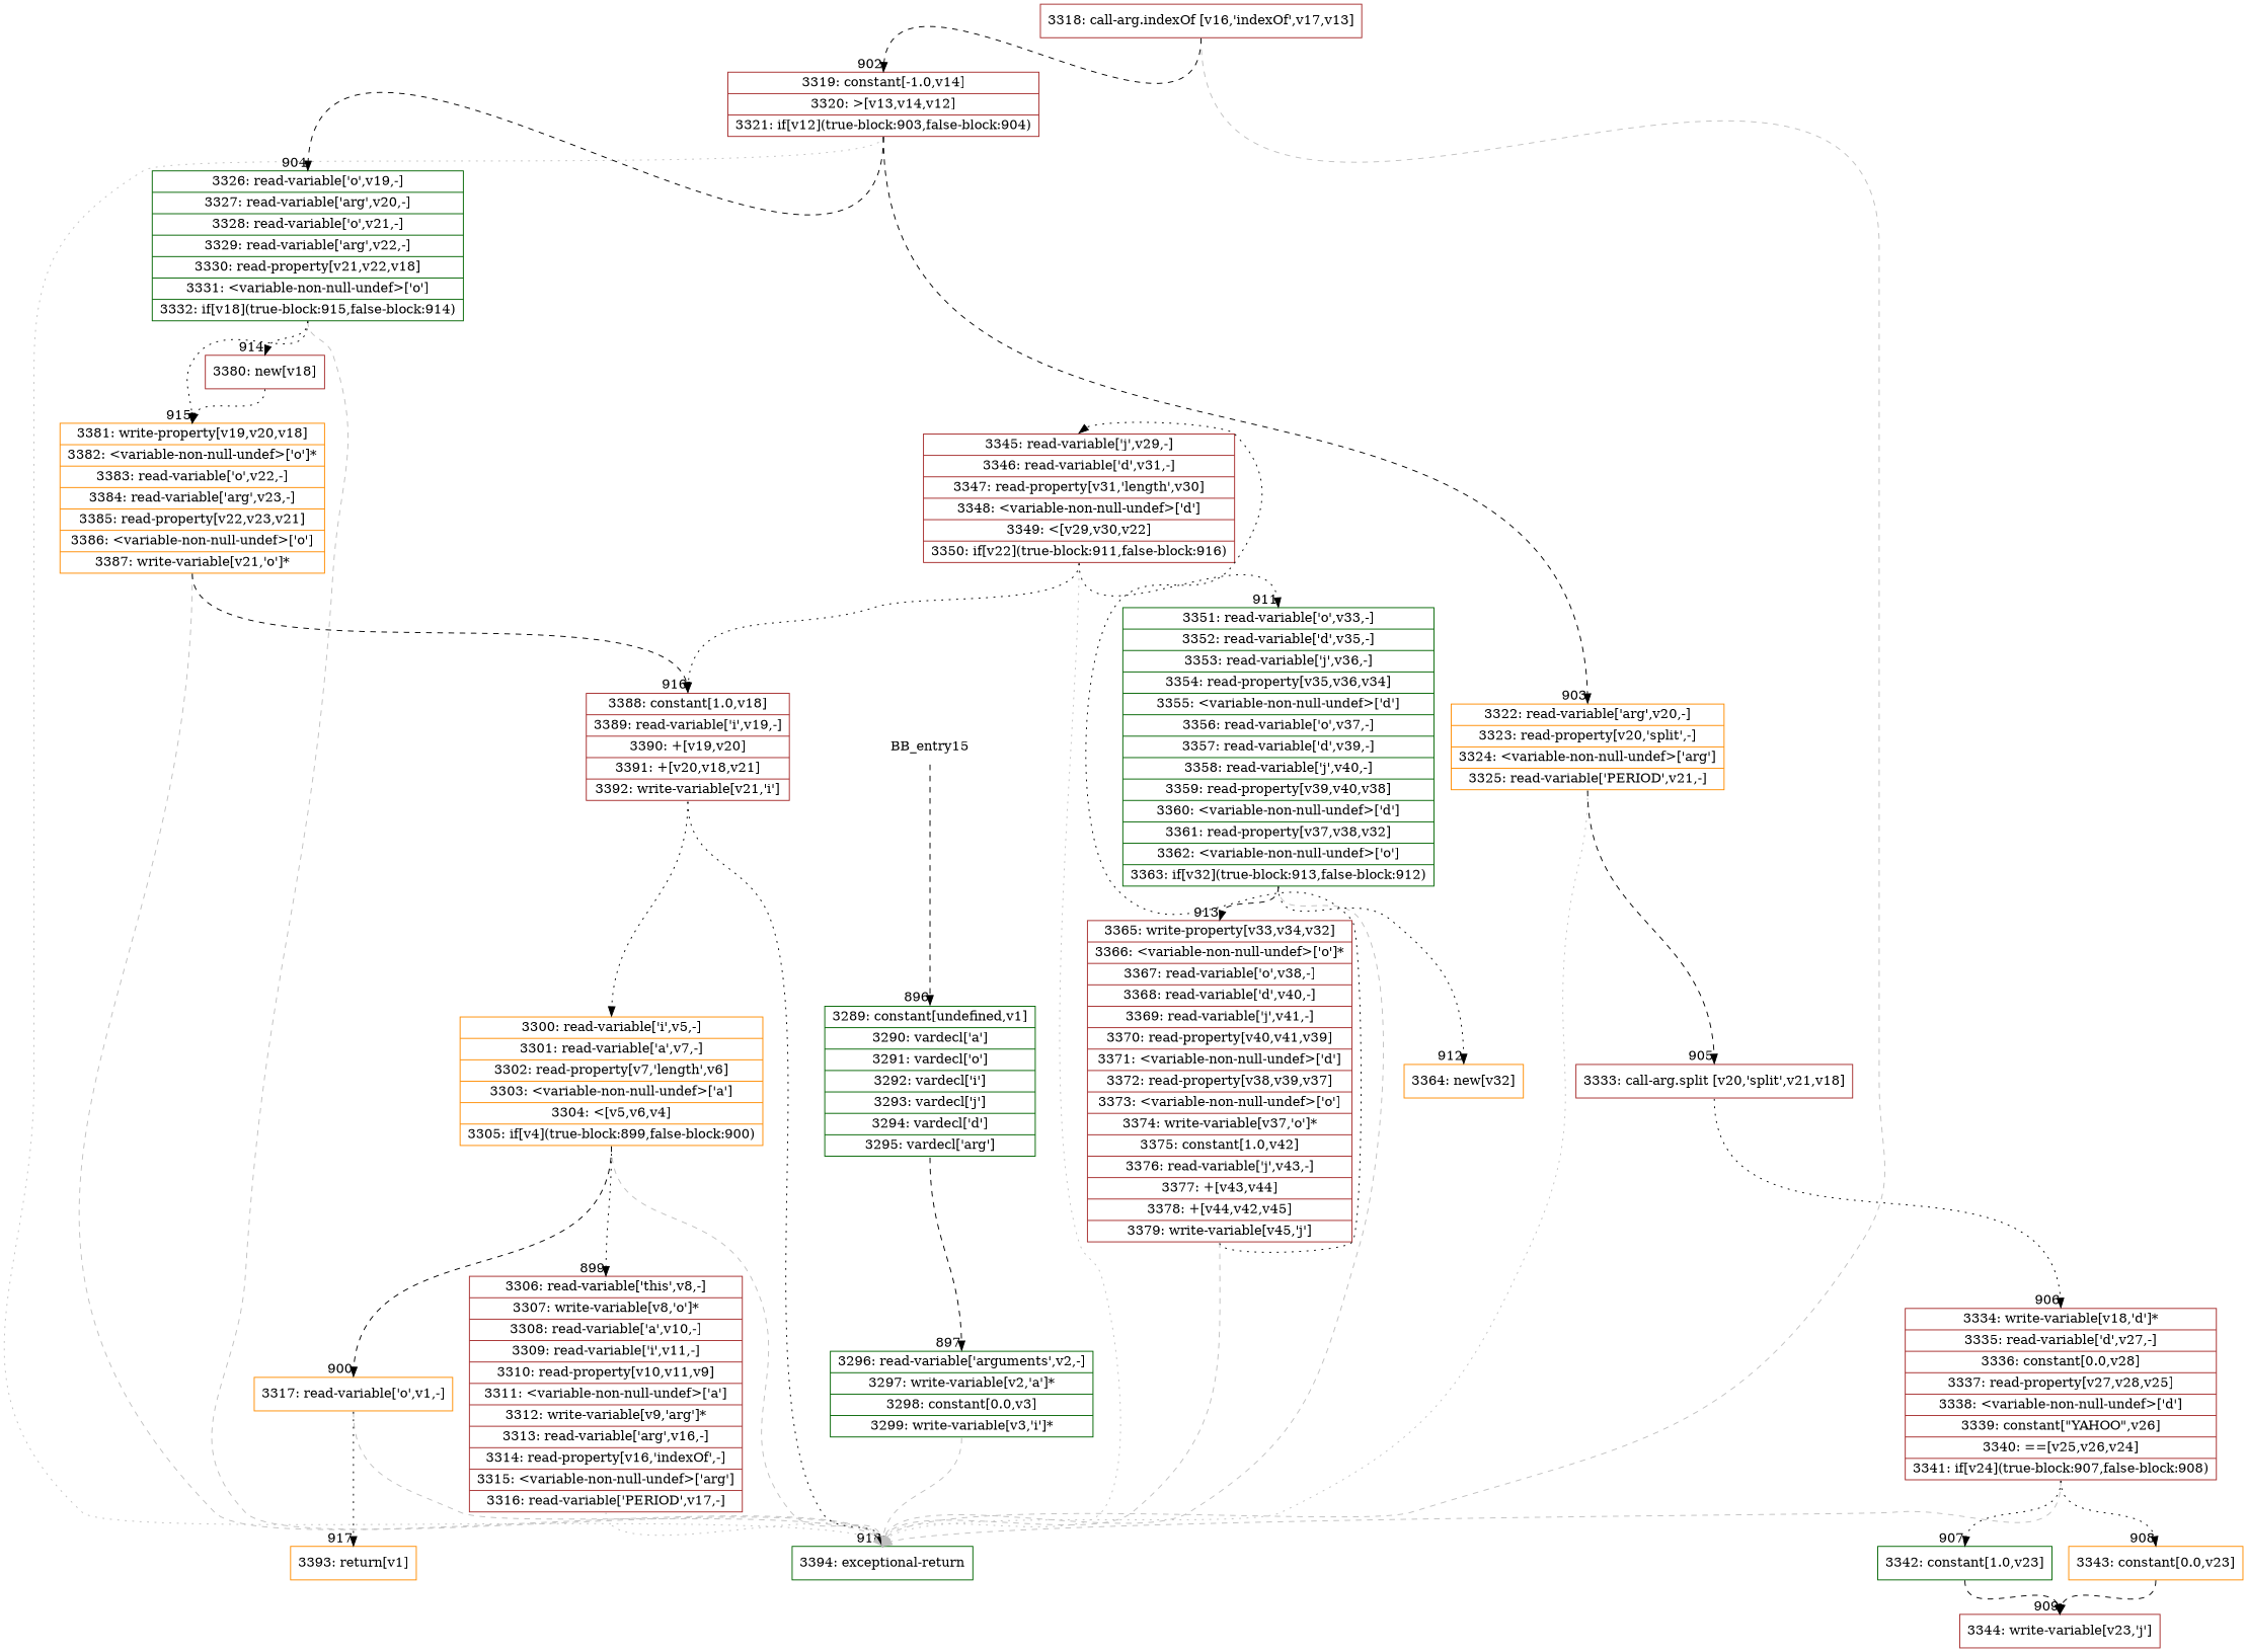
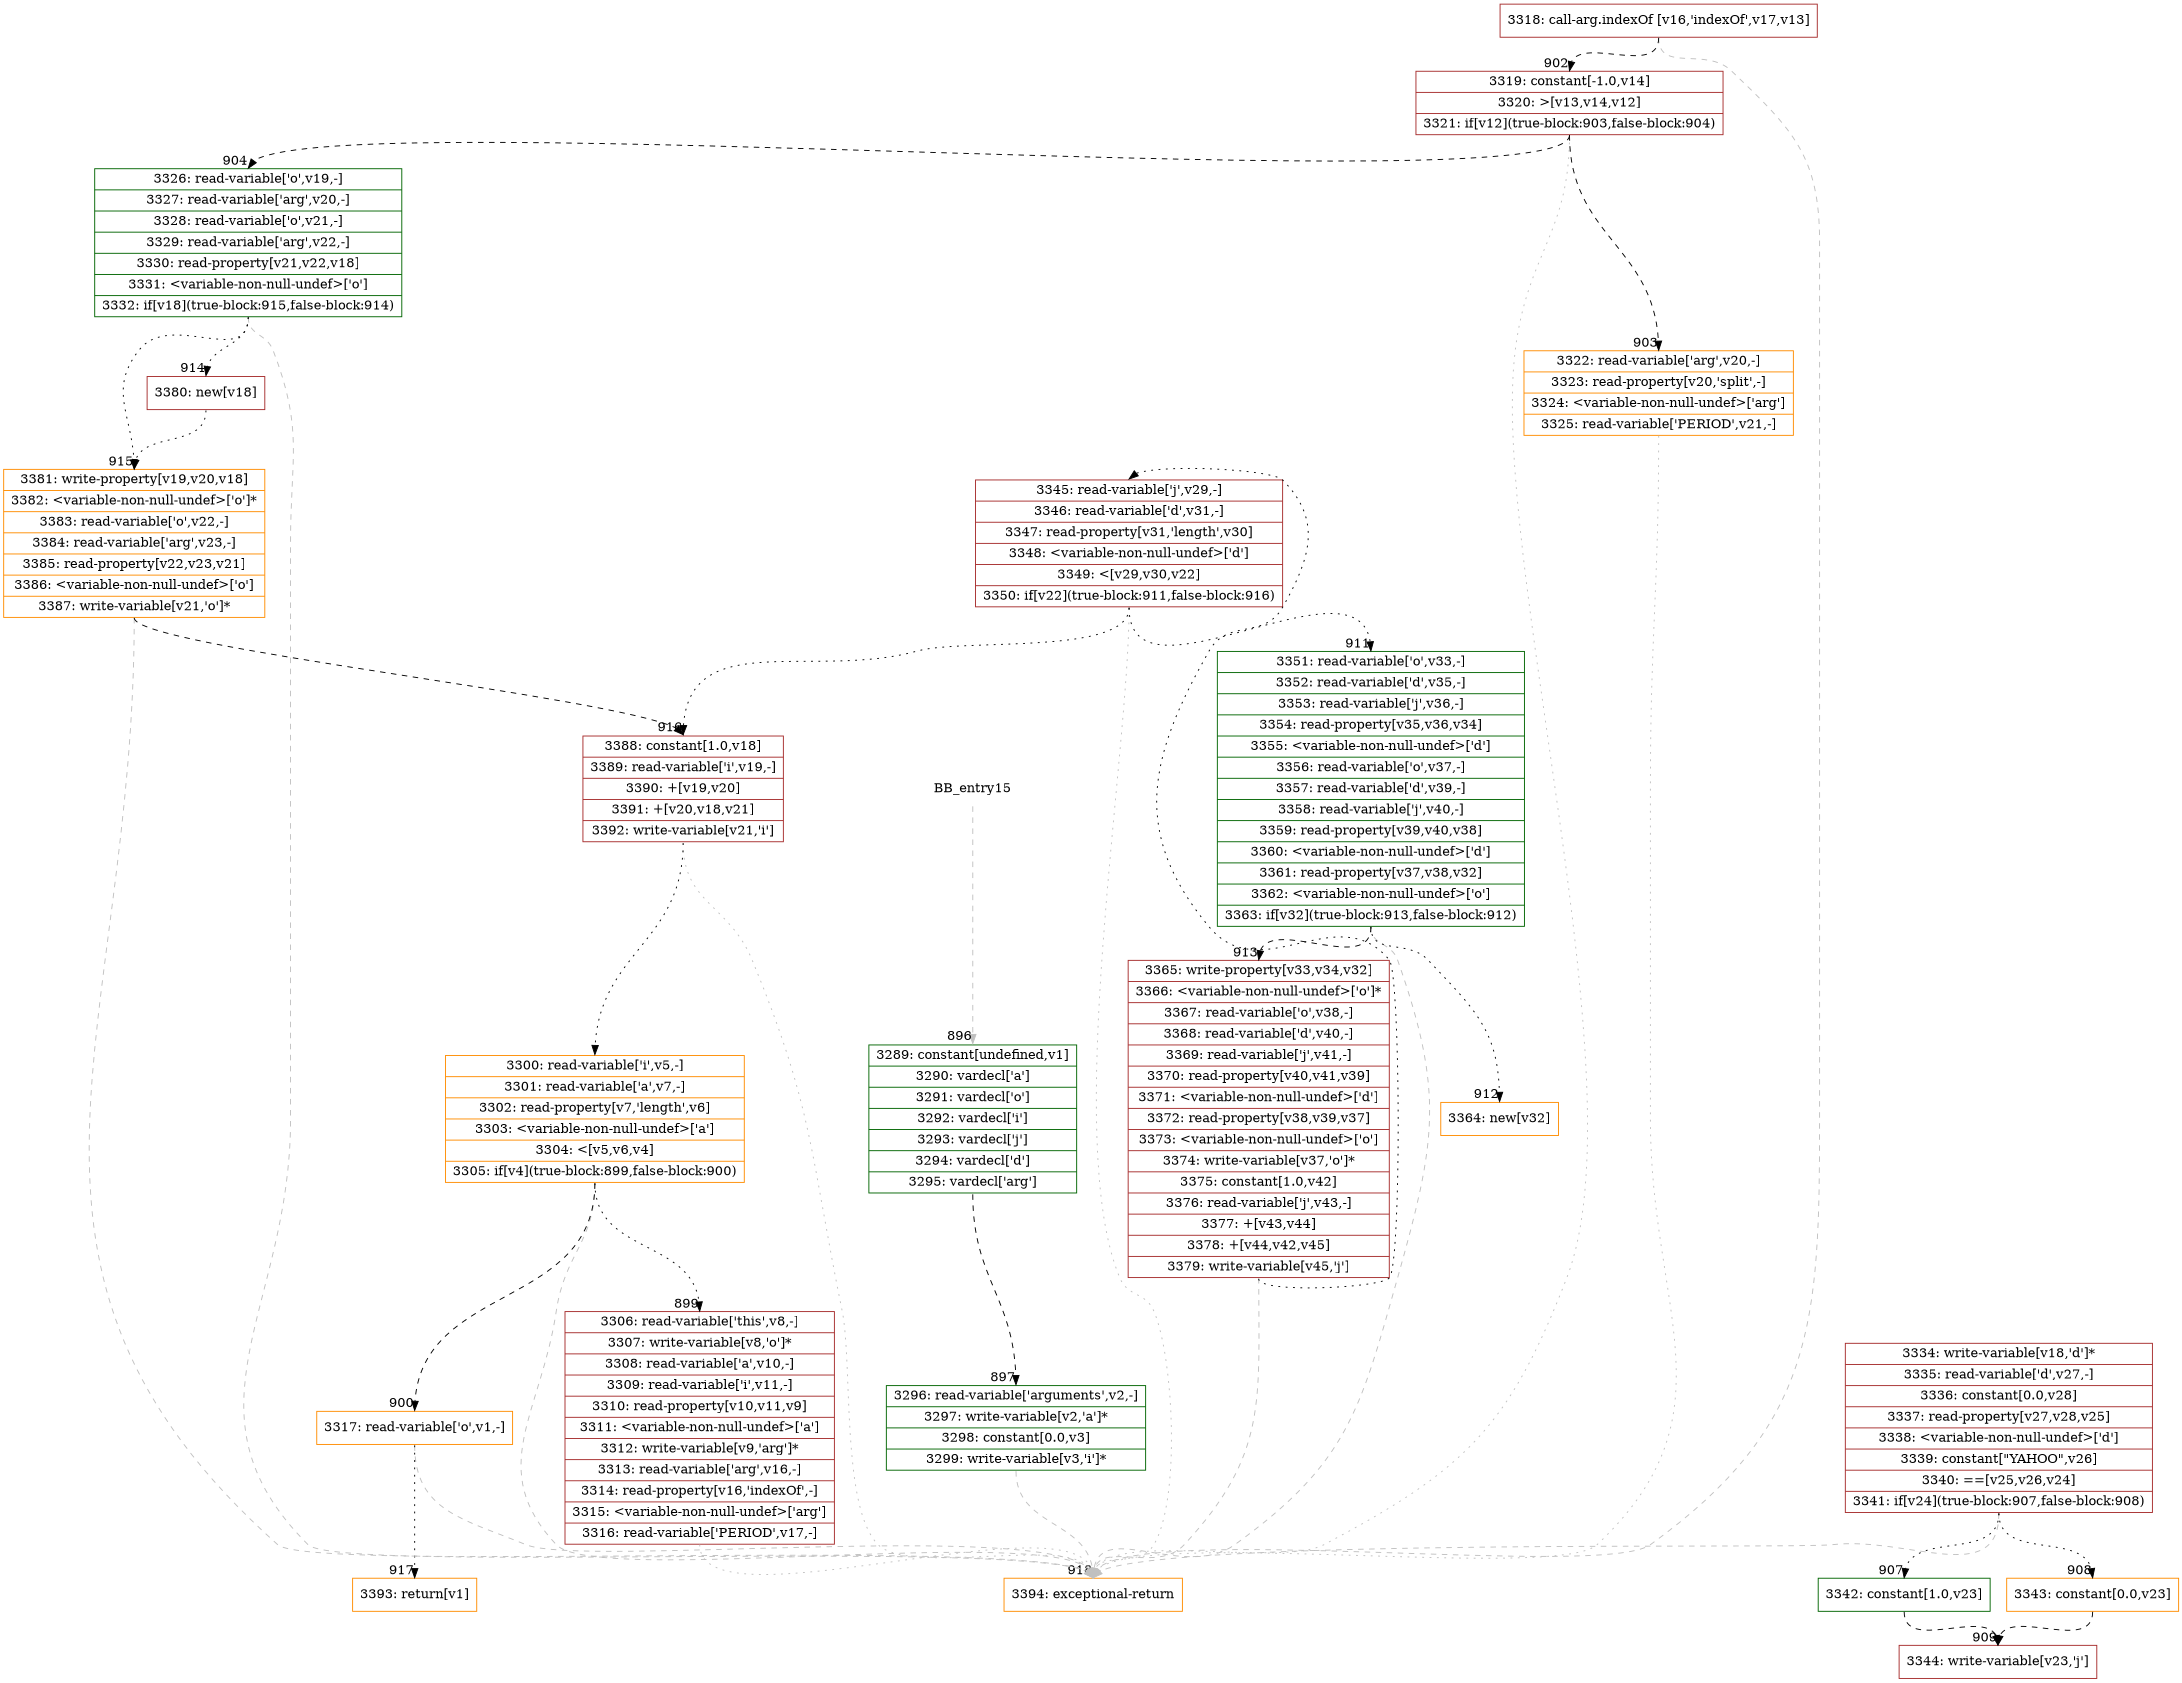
  digraph {
    rankdir=TD
    node [color=brown shape=record]
    edge [headport=n style=dashed tailport=s]
    n1 [color=darkgreen label=BB_entry15 shape=none]
    n2 [color=darkgreen label="{3289: constant[undefined,v1]|3290: vardecl['a']|3291: vardecl['o']|3292: vardecl['i']|3293: vardecl['j']|3294: vardecl['d']|3295: vardecl['arg']}"]
    n3 [color=darkgreen label="{3296: read-variable['arguments',v2,-]|3297: write-variable[v2,'a']*|3298: constant[0.0,v3]|3299: write-variable[v3,'i']*}"]
-   n4 [color=darkgreen label="{3394: exceptional-return}"]
+   n4 [color=darkorange label="{3394: exceptional-return}"]
    n5 [color=darkorange label="{3300: read-variable['i',v5,-]|3301: read-variable['a',v7,-]|3302: read-property[v7,'length',v6]|3303: \<variable-non-null-undef\>['a']|3304: \<[v5,v6,v4]|3305: if[v4](true-block:899,false-block:900)}"]
    n6 [label="{3306: read-variable['this',v8,-]|3307: write-variable[v8,'o']*|3308: read-variable['a',v10,-]|3309: read-variable['i',v11,-]|3310: read-property[v10,v11,v9]|3311: \<variable-non-null-undef\>['a']|3312: write-variable[v9,'arg']*|3313: read-variable['arg',v16,-]|3314: read-property[v16,'indexOf',-]|3315: \<variable-non-null-undef\>['arg']|3316: read-variable['PERIOD',v17,-]}"]
    n7 [color=darkorange label="{3317: read-variable['o',v1,-]}"]
    n8 [color=darkorange label="{3393: return[v1]}"]
    n9 [label="{3318: call-arg.indexOf [v16,'indexOf',v17,v13]}"]
    n10 [label="{3319: constant[-1.0,v14]|3320: \>[v13,v14,v12]|3321: if[v12](true-block:903,false-block:904)}"]
    n11 [color=darkorange label="{3322: read-variable['arg',v20,-]|3323: read-property[v20,'split',-]|3324: \<variable-non-null-undef\>['arg']|3325: read-variable['PERIOD',v21,-]}"]
    n12 [color=darkgreen label="{3326: read-variable['o',v19,-]|3327: read-variable['arg',v20,-]|3328: read-variable['o',v21,-]|3329: read-variable['arg',v22,-]|3330: read-property[v21,v22,v18]|3331: \<variable-non-null-undef\>['o']|3332: if[v18](true-block:915,false-block:914)}"]
-   n13 [label="{3333: call-arg.split [v20,'split',v21,v18]}"]
    n14 [color=darkorange label="{3381: write-property[v19,v20,v18]|3382: \<variable-non-null-undef\>['o']*|3383: read-variable['o',v22,-]|3384: read-variable['arg',v23,-]|3385: read-property[v22,v23,v21]|3386: \<variable-non-null-undef\>['o']|3387: write-variable[v21,'o']*}"]
    n15 [label="{3380: new[v18]}"]
    n16 [label="{3334: write-variable[v18,'d']*|3335: read-variable['d',v27,-]|3336: constant[0.0,v28]|3337: read-property[v27,v28,v25]|3338: \<variable-non-null-undef\>['d']|3339: constant[\"YAHOO\",v26]|3340: ==[v25,v26,v24]|3341: if[v24](true-block:907,false-block:908)}"]
    n17 [label="{3388: constant[1.0,v18]|3389: read-variable['i',v19,-]|3390: +[v19,v20]|3391: +[v20,v18,v21]|3392: write-variable[v21,'i']}"]
    n18 [color=darkgreen label="{3342: constant[1.0,v23]}"]
    n19 [color=darkorange label="{3343: constant[0.0,v23]}"]
    n20 [label="{3344: write-variable[v23,'j']}"]
    n21 [label="{3345: read-variable['j',v29,-]|3346: read-variable['d',v31,-]|3347: read-property[v31,'length',v30]|3348: \<variable-non-null-undef\>['d']|3349: \<[v29,v30,v22]|3350: if[v22](true-block:911,false-block:916)}"]
    n22 [color=darkgreen label="{3351: read-variable['o',v33,-]|3352: read-variable['d',v35,-]|3353: read-variable['j',v36,-]|3354: read-property[v35,v36,v34]|3355: \<variable-non-null-undef\>['d']|3356: read-variable['o',v37,-]|3357: read-variable['d',v39,-]|3358: read-variable['j',v40,-]|3359: read-property[v39,v40,v38]|3360: \<variable-non-null-undef\>['d']|3361: read-property[v37,v38,v32]|3362: \<variable-non-null-undef\>['o']|3363: if[v32](true-block:913,false-block:912)}"]
    n23 [label="{3365: write-property[v33,v34,v32]|3366: \<variable-non-null-undef\>['o']*|3367: read-variable['o',v38,-]|3368: read-variable['d',v40,-]|3369: read-variable['j',v41,-]|3370: read-property[v40,v41,v39]|3371: \<variable-non-null-undef\>['d']|3372: read-property[v38,v39,v37]|3373: \<variable-non-null-undef\>['o']|3374: write-variable[v37,'o']*|3375: constant[1.0,v42]|3376: read-variable['j',v43,-]|3377: +[v43,v44]|3378: +[v44,v42,v45]|3379: write-variable[v45,'j']}"]
    n24 [color=darkorange label="{3364: new[v32]}"]
-   n1 -> n2 [headlabel="    896"]
+   n1 -> n2 [headlabel="    896" color=gray]
    n2 -> n3 [headlabel="      897"]
    n3 -> n4 [color=gray headlabel="      918"]
    n5 -> n4 [color=gray]
    n5 -> n6 [headlabel="      899" style=dotted]
    n5 -> n7 [headlabel="      900"]
    n6 -> n4 [color=gray style=dotted]
    n7 -> n4 [color=gray]
    n7 -> n8 [headlabel="      917" style=dotted]
    n9 -> n4 [color=gray]
    n9 -> n10 [headlabel="      902"]
    n10 -> n4 [color=gray style=dotted]
    n10 -> n11 [headlabel="      903"]
    n10 -> n12 [headlabel="      904"]
    n11 -> n4 [color=gray style=dotted]
-   n11 -> n13 [headlabel="      905"]
    n12 -> n4 [color=gray]
    n12 -> n14 [headlabel="      915" style=dotted]
    n12 -> n15 [headlabel="      914" style=dotted]
-   n13 -> n16 [headlabel="      906" style=dotted]
    n14 -> n4 [color=gray]
    n14 -> n17
    n15 -> n14 [style=dotted]
    n16 -> n4 [color=gray]
    n16 -> n18 [headlabel="      907" style=dotted]
    n16 -> n19 [headlabel="      908" style=dotted]
-   n17 -> n4 [color=black style=dotted]
+   n17 -> n4 [color=gray style=dotted]
    n17 -> n5 [style=dotted]
    n18 -> n20 [headlabel="      909"]
    n19 -> n20
    n21 -> n4 [color=gray style=dotted]
    n21 -> n17 [headlabel="      916" style=dotted]
    n21 -> n22 [headlabel="      911" style=dotted]
    n22 -> n4 [color=gray]
    n22 -> n23 [headlabel="      913"]
    n22 -> n24 [headlabel="      912" style=dotted]
    n23 -> n4 [color=gray]
    n23 -> n21 [style=dotted]
  }
